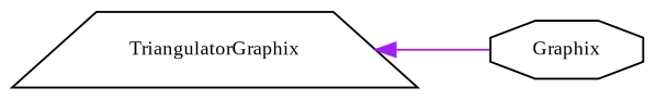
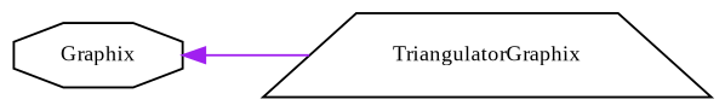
  digraph {
    rankdir=LR
    fontname="Liberation Serif"
    node [color=black fillcolor=white fontname="Liberation Serif" fontsize=10 style=filled]
    n1 [height=0.2 label=Graphix shape=octagon width=0.4]
    n2 [height=0.2 label=TriangulatorGraphix shape=trapezium width=0.4]
-   n2 -> n1 [color=purple dir=back fontname="Liberation Serif" fontsize=10 labelfontname=Helvetica labelfontsize=10 style=solid]
+   n1 -> n2 [color=purple dir=back fontname="Liberation Serif" fontsize=10 labelfontname=Helvetica labelfontsize=10 style=solid]
  }
